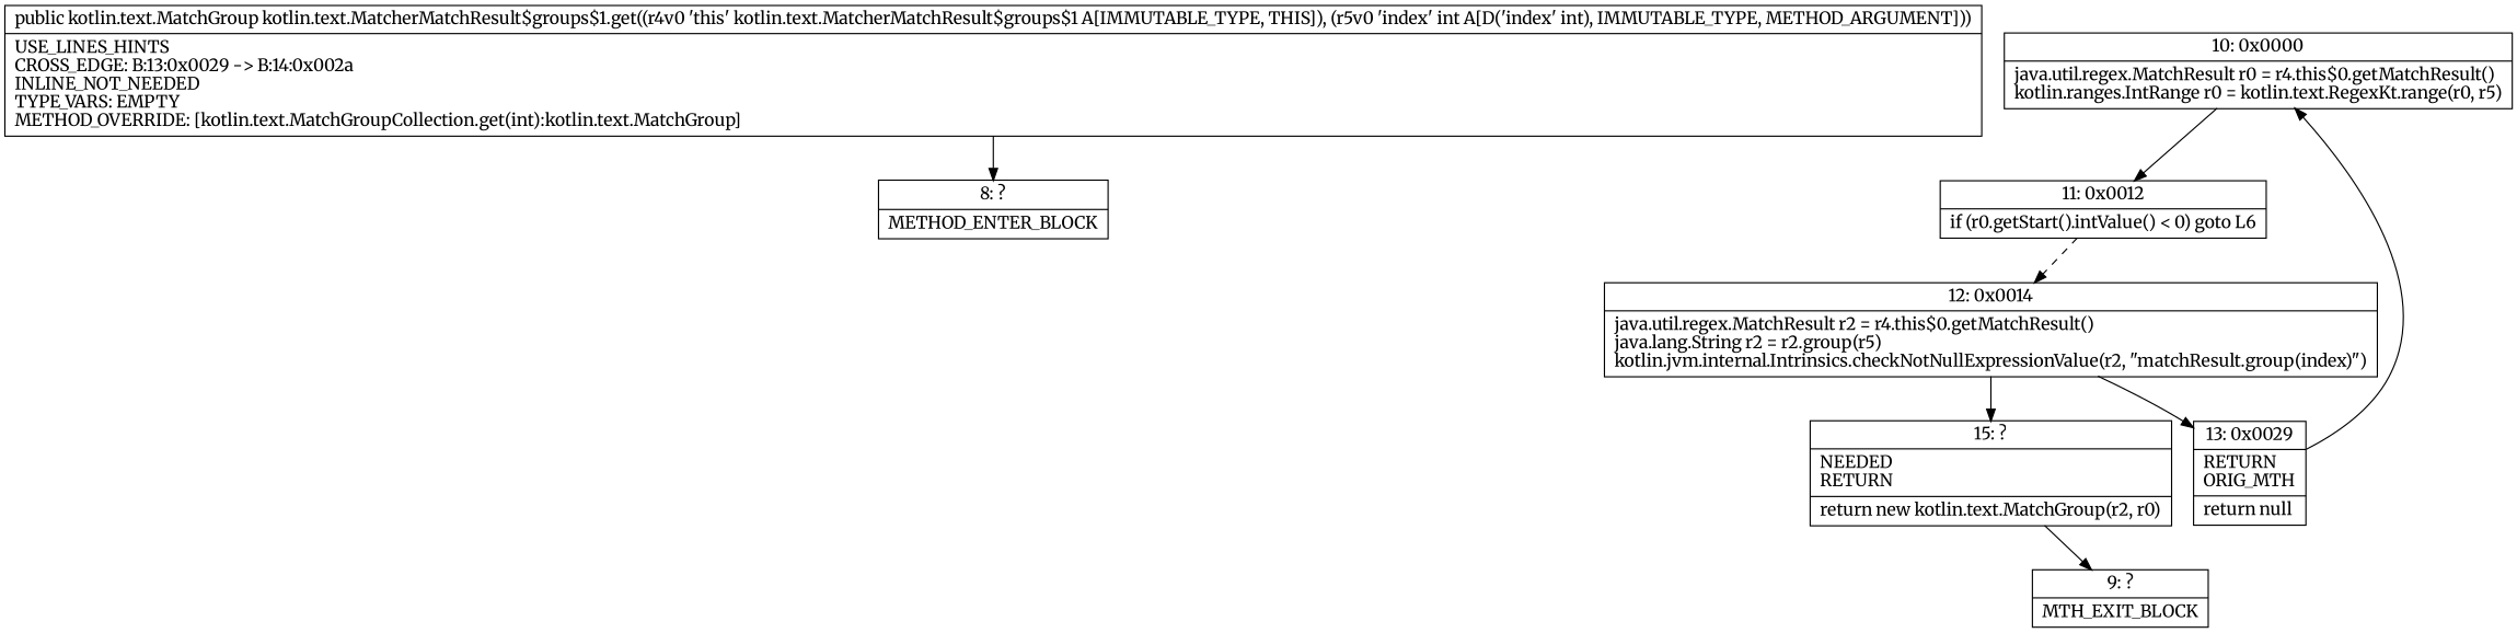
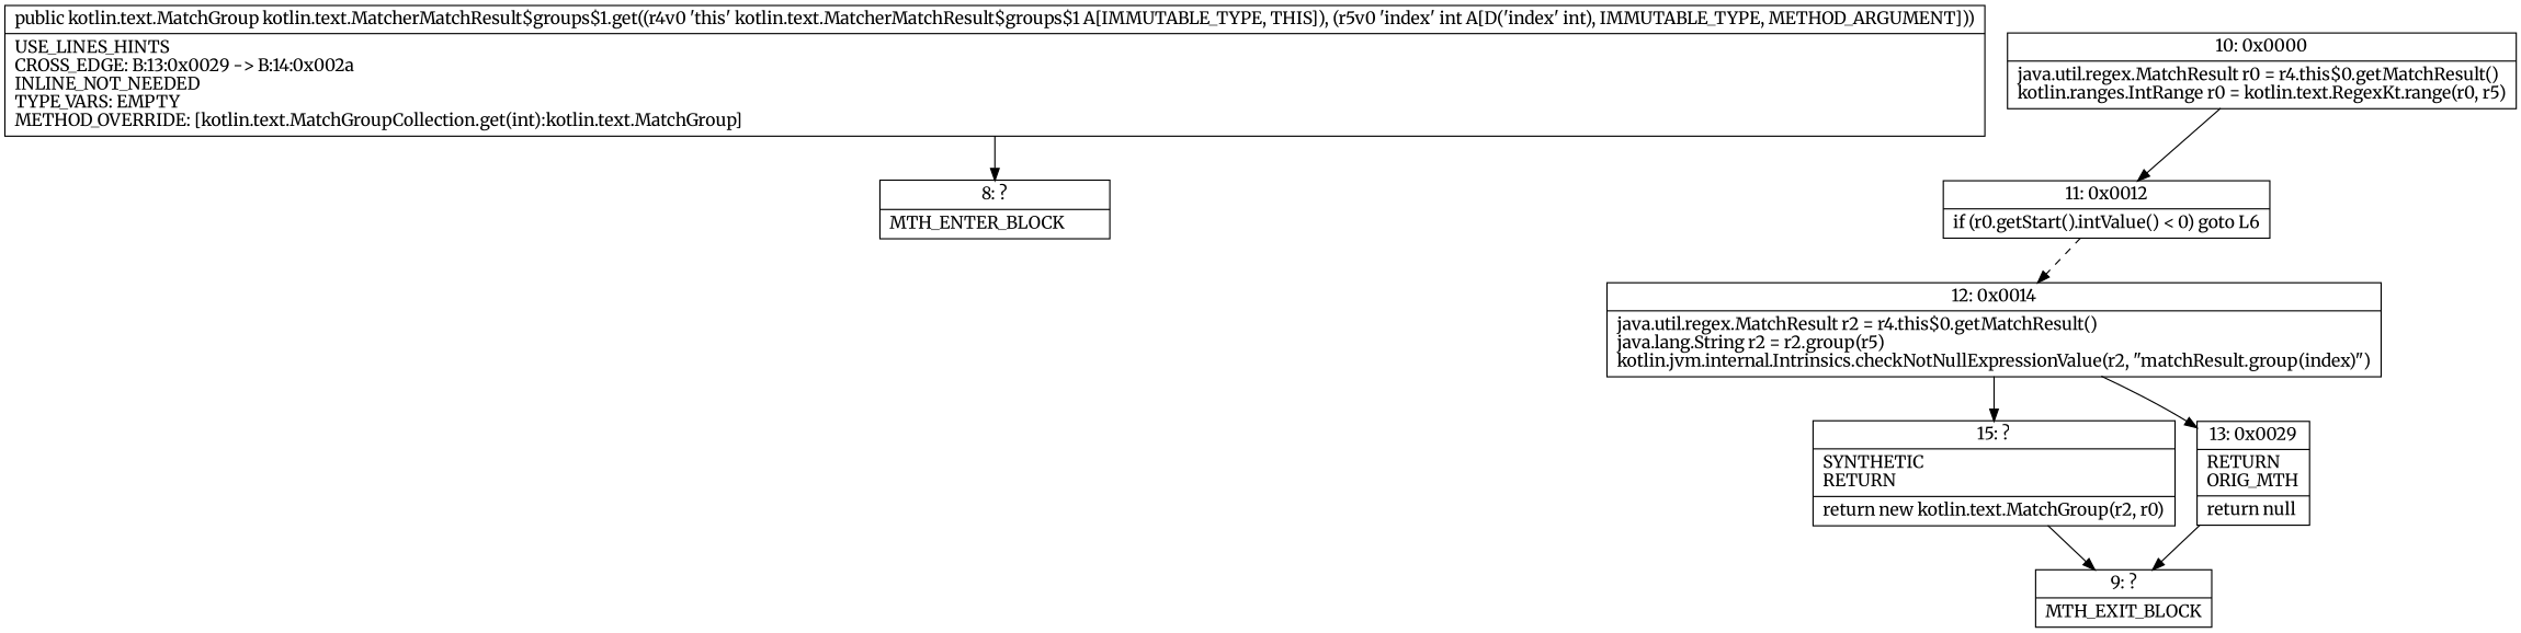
  digraph {
    fontname=Merriweather
    node [fontname=Merriweather shape=record]
    edge [fontname=Merriweather]
-   n1 [label="{8\:\ ?|METHOD_ENTER_BLOCK\l}"]
+   n1 [label="{8\:\ ?|MTH_ENTER_BLOCK\l}"]
    n2 [label="{10\:\ 0x0000|java.util.regex.MatchResult r0 = r4.this$0.getMatchResult()\lkotlin.ranges.IntRange r0 = kotlin.text.RegexKt.range(r0, r5)\l}"]
    n3 [label="{11\:\ 0x0012|if (r0.getStart().intValue() \< 0) goto L6\l}"]
    n4 [label="{12\:\ 0x0014|java.util.regex.MatchResult r2 = r4.this$0.getMatchResult()\ljava.lang.String r2 = r2.group(r5)\lkotlin.jvm.internal.Intrinsics.checkNotNullExpressionValue(r2, \"matchResult.group(index)\")\l}"]
    n5 [label="{13\:\ 0x0029|RETURN\lORIG_MTH\l|return null\l}"]
-   n6 [label="{15\:\ ?|NEEDED\lRETURN\l|return new kotlin.text.MatchGroup(r2, r0)\l}"]
+   n6 [label="{15\:\ ?|SYNTHETIC\lRETURN\l|return new kotlin.text.MatchGroup(r2, r0)\l}"]
    n7 [label="{9\:\ ?|MTH_EXIT_BLOCK\l}"]
    n8 [label="{public kotlin.text.MatchGroup kotlin.text.MatcherMatchResult$groups$1.get((r4v0 'this' kotlin.text.MatcherMatchResult$groups$1 A[IMMUTABLE_TYPE, THIS]), (r5v0 'index' int A[D('index' int), IMMUTABLE_TYPE, METHOD_ARGUMENT]))  | USE_LINES_HINTS\lCROSS_EDGE: B:13:0x0029 \-\> B:14:0x002a\lINLINE_NOT_NEEDED\lTYPE_VARS: EMPTY\lMETHOD_OVERRIDE: [kotlin.text.MatchGroupCollection.get(int):kotlin.text.MatchGroup]\l}"]
    n2 -> n3
    n3 -> n4 [style=dashed]
    n4 -> n5
    n4 -> n6
-   n5 -> n2
+   n5 -> n7
    n6 -> n7
    n8 -> n1
  }
